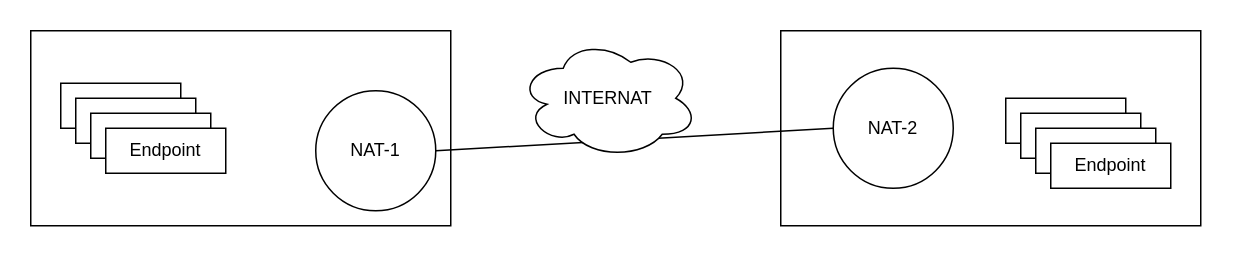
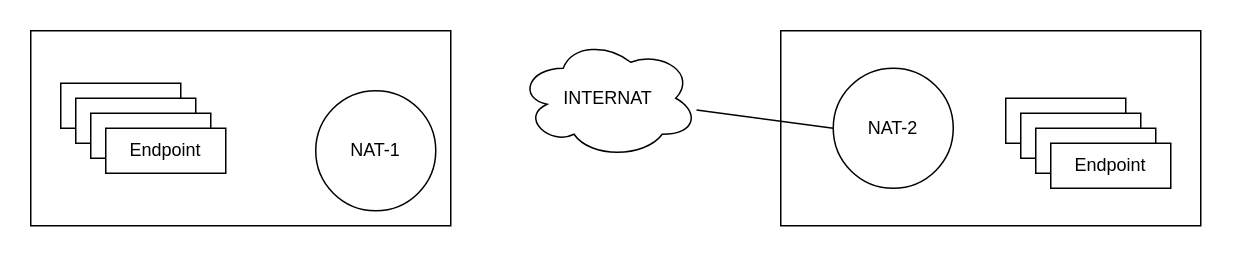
  <mxCell id="0" />
  <mxCell id="1" parent="0" />
  <mxCell id="2" value="" style="group" parent="1" vertex="1" connectable="0"><mxGeometry x="20" y="20" width="780" height="130" as="geometry" /></mxCell>
  <mxCell id="3" value="" style="rounded=0;whiteSpace=wrap;html=1;" parent="2" vertex="1"><mxGeometry x="500" width="280" height="130" as="geometry" /></mxCell>
  <mxCell id="4" value="" style="rounded=0;whiteSpace=wrap;html=1;" parent="2" vertex="1"><mxGeometry width="280" height="130" as="geometry" /></mxCell>
  <mxCell id="5" value="NAT-1" style="ellipse;whiteSpace=wrap;html=1;aspect=fixed;" parent="2" vertex="1"><mxGeometry x="190" y="40" width="80" height="80" as="geometry" /></mxCell>
  <mxCell id="6" value="NAT-2" style="ellipse;whiteSpace=wrap;html=1;aspect=fixed;" parent="2" vertex="1"><mxGeometry x="535" y="25" width="80" height="80" as="geometry" /></mxCell>
- <mxCell id="7" value="" style="curved=1;endArrow=none;html=1;rounded=0;exitX=0;exitY=0.5;exitDx=0;exitDy=0;entryX=1;entryY=0.5;entryDx=0;entryDy=0;endFill=0;" parent="2" source="6" target="5" edge="1"><mxGeometry width="50" height="50" relative="1" as="geometry"><mxPoint x="440" y="175" as="sourcePoint" /><mxPoint x="490" y="125" as="targetPoint" /></mxGeometry></mxCell>
+ <mxCell id="7" value="" style="curved=1;endArrow=none;html=1;rounded=0;exitX=0;exitY=0.5;exitDx=0;exitDy=0;endFill=0;" parent="2" source="6" target="8" edge="1"><mxGeometry width="50" height="50" relative="1" as="geometry"><mxPoint x="440" y="175" as="sourcePoint" /><mxPoint x="490" y="125" as="targetPoint" /></mxGeometry></mxCell>
  <mxCell id="8" value="INTERNAT" style="ellipse;shape=cloud;whiteSpace=wrap;html=1;" parent="2" vertex="1"><mxGeometry x="325" y="5" width="120" height="80" as="geometry" /></mxCell>
  <mxCell id="9" value="Endpoint" style="rounded=0;whiteSpace=wrap;html=1;" parent="2" vertex="1"><mxGeometry x="650" y="45" width="80" height="30" as="geometry" /></mxCell>
  <mxCell id="10" value="Endpoint" style="rounded=0;whiteSpace=wrap;html=1;" parent="2" vertex="1"><mxGeometry x="660" y="55" width="80" height="30" as="geometry" /></mxCell>
  <mxCell id="11" value="Endpoint" style="rounded=0;whiteSpace=wrap;html=1;" parent="2" vertex="1"><mxGeometry x="670" y="65" width="80" height="30" as="geometry" /></mxCell>
  <mxCell id="12" value="Endpoint" style="rounded=0;whiteSpace=wrap;html=1;" parent="2" vertex="1"><mxGeometry x="680" y="75" width="80" height="30" as="geometry" /></mxCell>
  <mxCell id="13" value="Endpoint" style="rounded=0;whiteSpace=wrap;html=1;" parent="2" vertex="1"><mxGeometry x="20" y="35" width="80" height="30" as="geometry" /></mxCell>
  <mxCell id="14" value="Endpoint" style="rounded=0;whiteSpace=wrap;html=1;" parent="2" vertex="1"><mxGeometry x="30" y="45" width="80" height="30" as="geometry" /></mxCell>
  <mxCell id="15" value="Endpoint" style="rounded=0;whiteSpace=wrap;html=1;" parent="2" vertex="1"><mxGeometry x="40" y="55" width="80" height="30" as="geometry" /></mxCell>
  <mxCell id="16" value="Endpoint" style="rounded=0;whiteSpace=wrap;html=1;" parent="2" vertex="1"><mxGeometry x="50" y="65" width="80" height="30" as="geometry" /></mxCell>
